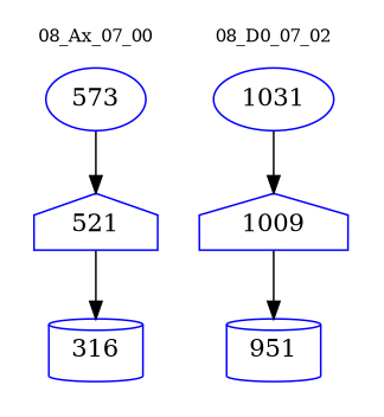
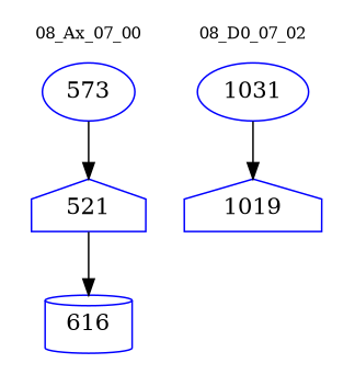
  digraph {
    node [color=blue shape=ellipse]
    edge [color=black]
    n1 [label=573]
    n2 [label=521 shape=house]
-   n3 [label=316 shape=cylinder]
+   n3 [label=616 shape=cylinder]
    n4 [label=1031]
-   n5 [label=1009 shape=house]
-   n6 [label=951 shape=cylinder]
+   n5 [label=1019 shape=house]
    subgraph cluster_1 {
      color=white
      fontsize=10
      label="08_Ax_07_00"
      n1
      n2
      n3
    }
    subgraph cluster_2 {
      color=white
      fontsize=10
      label="08_D0_07_02"
      n4
      n5
-     n6
    }
    n1 -> n2
    n2 -> n3
    n4 -> n5
-   n5 -> n6
  }
